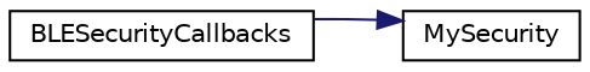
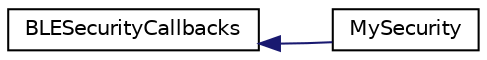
  digraph {
    rankdir=LR
    node [color=black fillcolor=white fontname=Helvetica fontsize=10 shape=record style=filled]
    n1 [height=0.2 label=BLESecurityCallbacks width=0.4]
    n2 [height=0.2 label=MySecurity width=0.4]
-   n2 -> n1 [color=midnightblue dir=back fontname=Helvetica fontsize=10 labelfontname=Helvetica labelfontsize=10 style=solid]
+   n1 -> n2 [color=midnightblue dir=back fontname=Helvetica fontsize=10 labelfontname=Helvetica labelfontsize=10 style=solid]
  }
